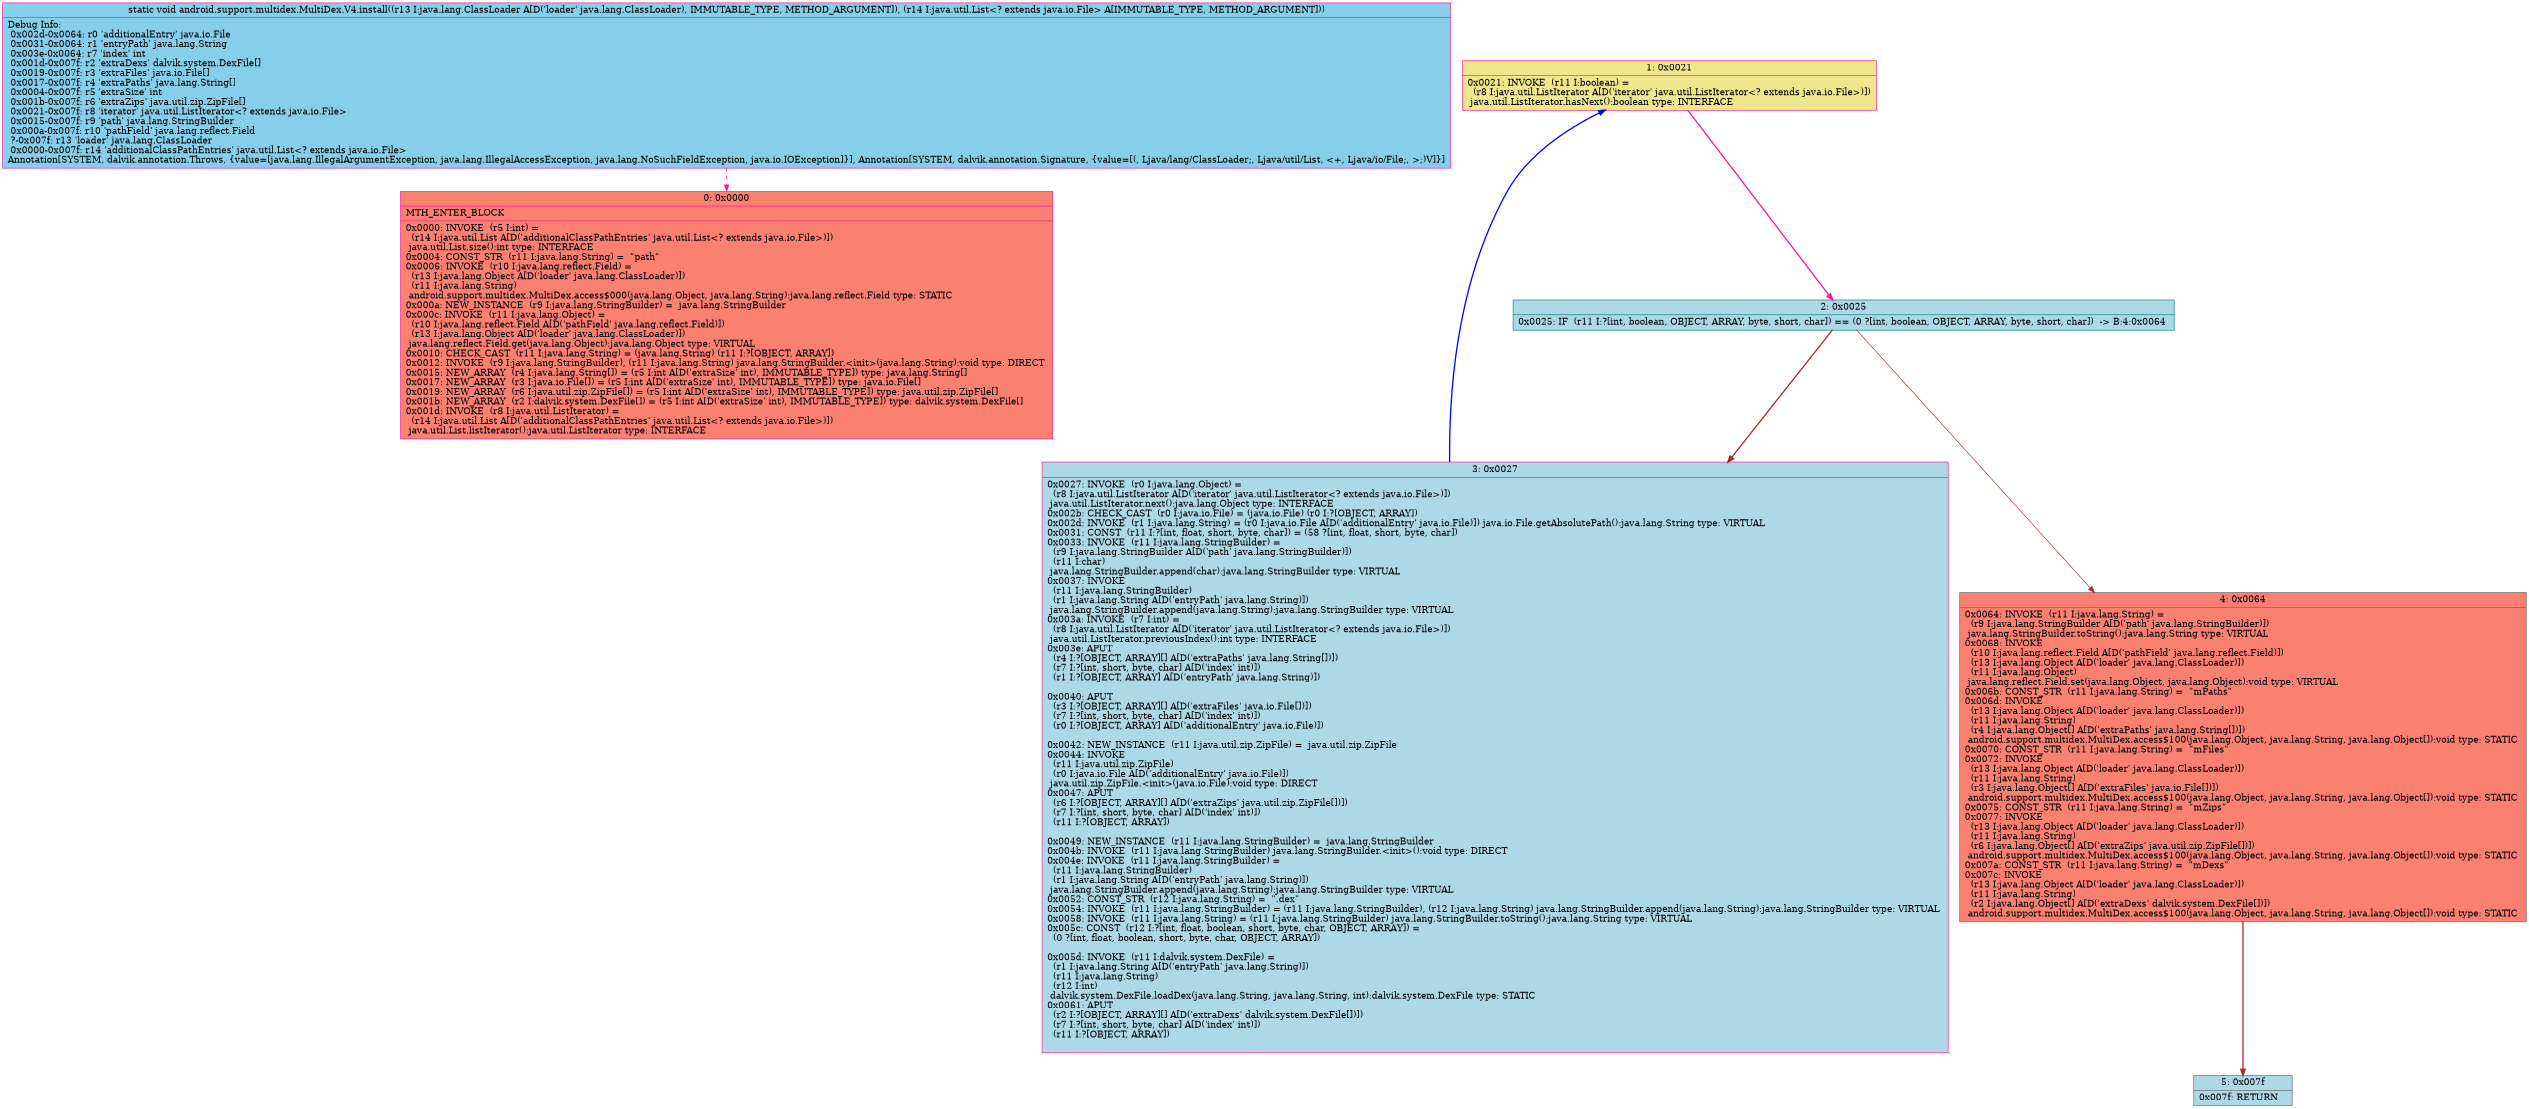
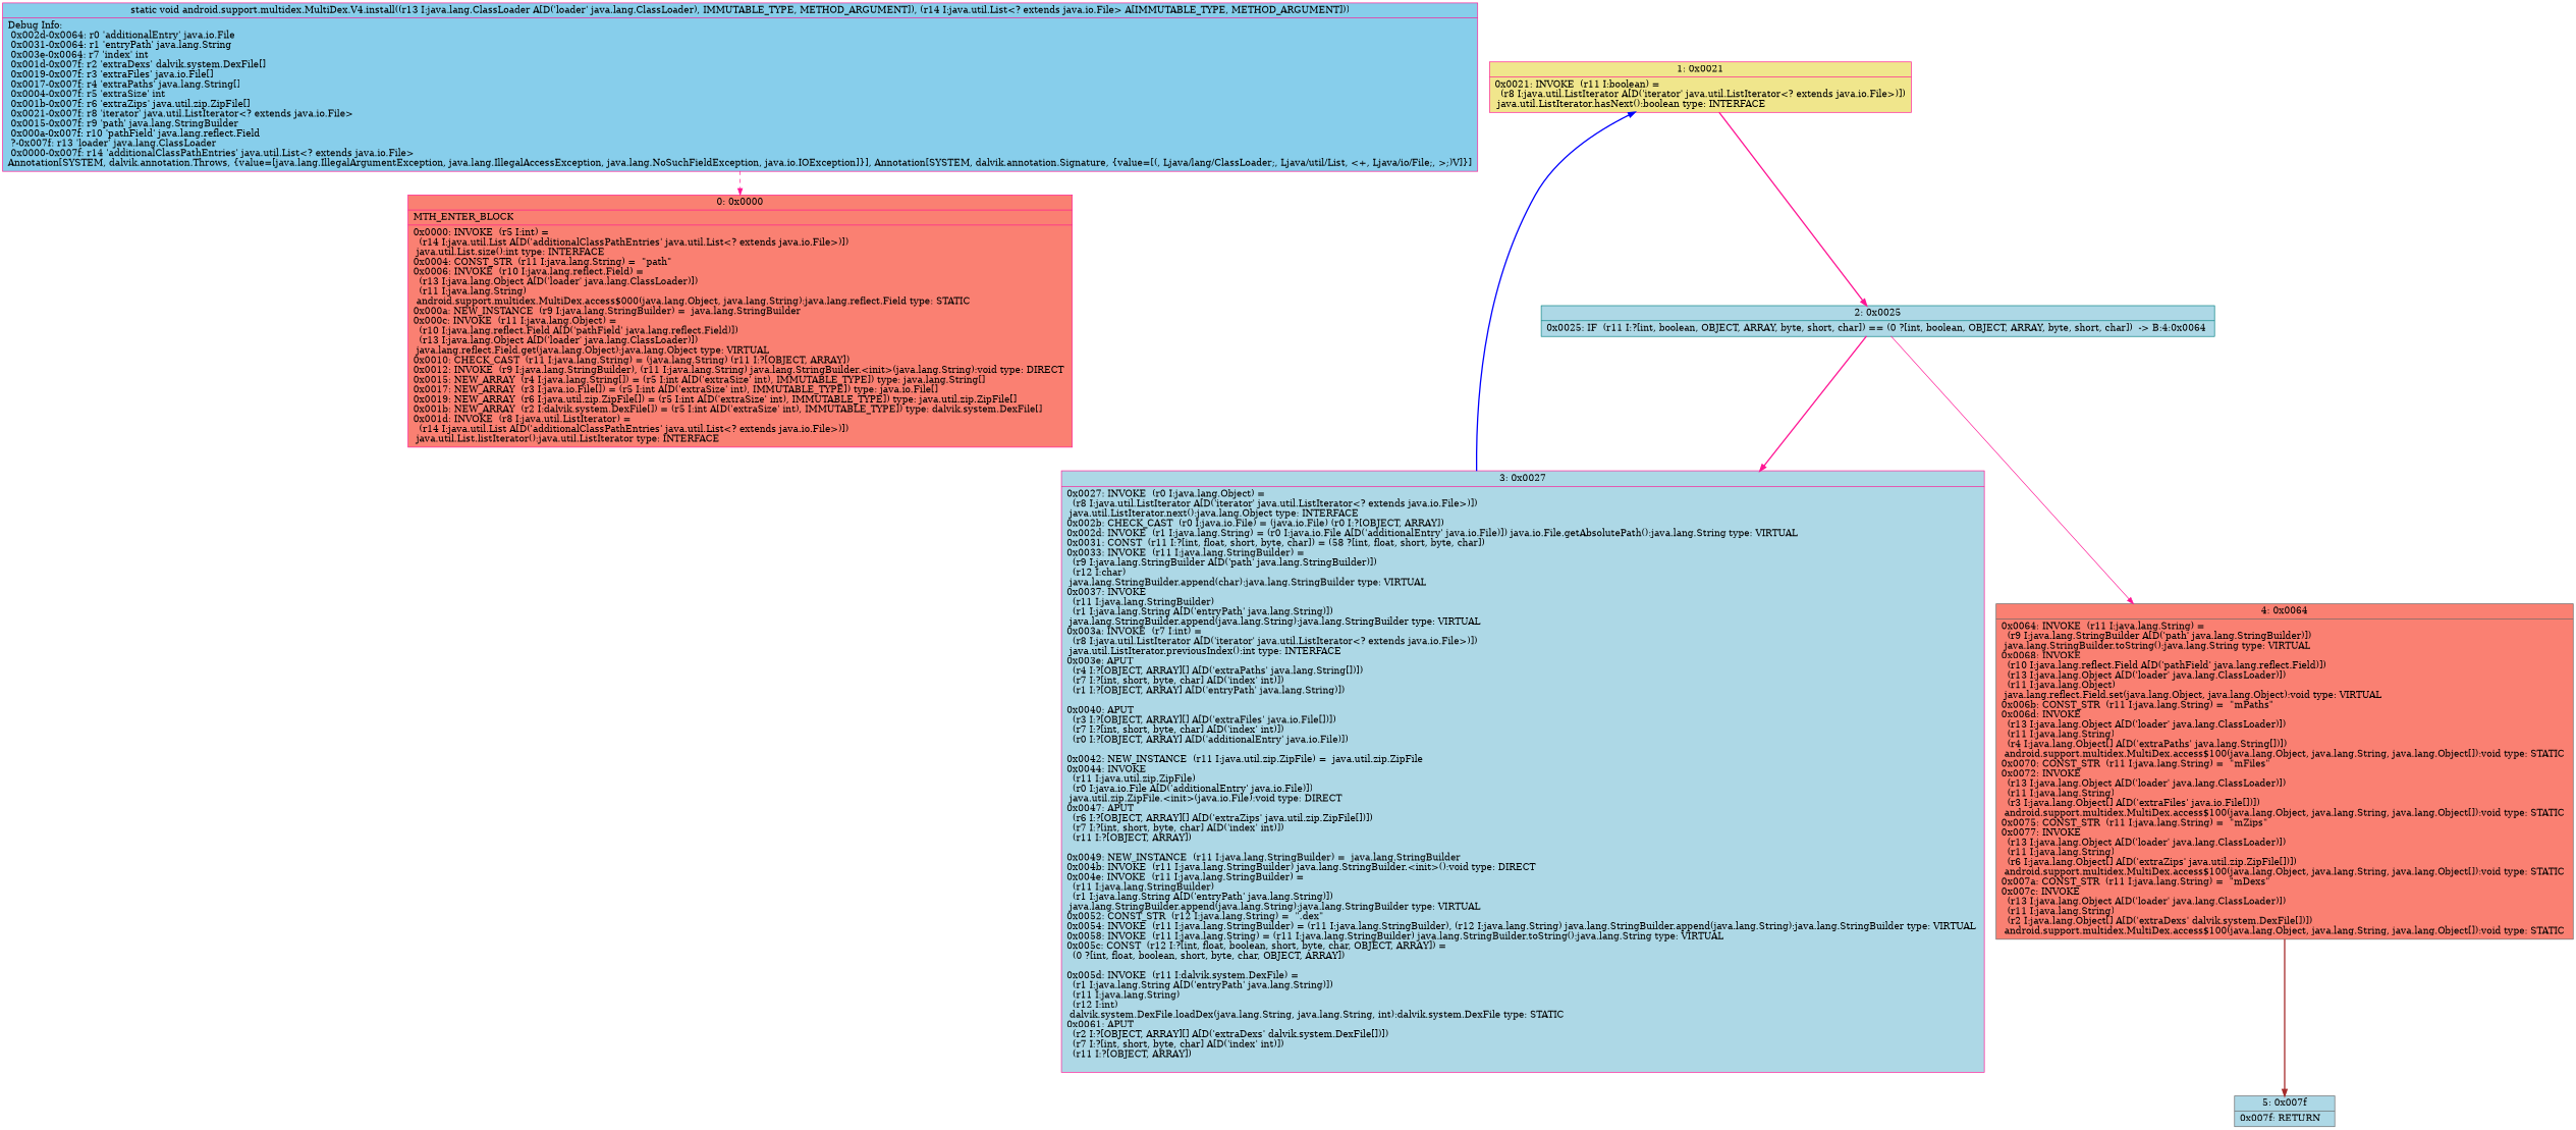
  digraph {
    node [color=deeppink fillcolor=lightblue shape=record style=filled]
    edge [color=deeppink style=bold]
    n1 [fillcolor=salmon label="{0\:\ 0x0000|MTH_ENTER_BLOCK\l|0x0000: INVOKE  (r5 I:int) = \l  (r14 I:java.util.List A[D('additionalClassPathEntries' java.util.List\<? extends java.io.File\>)])\l java.util.List.size():int type: INTERFACE \l0x0004: CONST_STR  (r11 I:java.lang.String) =  \"path\" \l0x0006: INVOKE  (r10 I:java.lang.reflect.Field) = \l  (r13 I:java.lang.Object A[D('loader' java.lang.ClassLoader)])\l  (r11 I:java.lang.String)\l android.support.multidex.MultiDex.access$000(java.lang.Object, java.lang.String):java.lang.reflect.Field type: STATIC \l0x000a: NEW_INSTANCE  (r9 I:java.lang.StringBuilder) =  java.lang.StringBuilder \l0x000c: INVOKE  (r11 I:java.lang.Object) = \l  (r10 I:java.lang.reflect.Field A[D('pathField' java.lang.reflect.Field)])\l  (r13 I:java.lang.Object A[D('loader' java.lang.ClassLoader)])\l java.lang.reflect.Field.get(java.lang.Object):java.lang.Object type: VIRTUAL \l0x0010: CHECK_CAST  (r11 I:java.lang.String) = (java.lang.String) (r11 I:?[OBJECT, ARRAY]) \l0x0012: INVOKE  (r9 I:java.lang.StringBuilder), (r11 I:java.lang.String) java.lang.StringBuilder.\<init\>(java.lang.String):void type: DIRECT \l0x0015: NEW_ARRAY  (r4 I:java.lang.String[]) = (r5 I:int A[D('extraSize' int), IMMUTABLE_TYPE]) type: java.lang.String[] \l0x0017: NEW_ARRAY  (r3 I:java.io.File[]) = (r5 I:int A[D('extraSize' int), IMMUTABLE_TYPE]) type: java.io.File[] \l0x0019: NEW_ARRAY  (r6 I:java.util.zip.ZipFile[]) = (r5 I:int A[D('extraSize' int), IMMUTABLE_TYPE]) type: java.util.zip.ZipFile[] \l0x001b: NEW_ARRAY  (r2 I:dalvik.system.DexFile[]) = (r5 I:int A[D('extraSize' int), IMMUTABLE_TYPE]) type: dalvik.system.DexFile[] \l0x001d: INVOKE  (r8 I:java.util.ListIterator) = \l  (r14 I:java.util.List A[D('additionalClassPathEntries' java.util.List\<? extends java.io.File\>)])\l java.util.List.listIterator():java.util.ListIterator type: INTERFACE \l}"]
    n2 [fillcolor=khaki label="{1\:\ 0x0021|0x0021: INVOKE  (r11 I:boolean) = \l  (r8 I:java.util.ListIterator A[D('iterator' java.util.ListIterator\<? extends java.io.File\>)])\l java.util.ListIterator.hasNext():boolean type: INTERFACE \l}"]
    n3 [color=teal label="{2\:\ 0x0025|0x0025: IF  (r11 I:?[int, boolean, OBJECT, ARRAY, byte, short, char]) == (0 ?[int, boolean, OBJECT, ARRAY, byte, short, char])  \-\> B:4:0x0064 \l}"]
-   n4 [label="{3\:\ 0x0027|0x0027: INVOKE  (r0 I:java.lang.Object) = \l  (r8 I:java.util.ListIterator A[D('iterator' java.util.ListIterator\<? extends java.io.File\>)])\l java.util.ListIterator.next():java.lang.Object type: INTERFACE \l0x002b: CHECK_CAST  (r0 I:java.io.File) = (java.io.File) (r0 I:?[OBJECT, ARRAY]) \l0x002d: INVOKE  (r1 I:java.lang.String) = (r0 I:java.io.File A[D('additionalEntry' java.io.File)]) java.io.File.getAbsolutePath():java.lang.String type: VIRTUAL \l0x0031: CONST  (r11 I:?[int, float, short, byte, char]) = (58 ?[int, float, short, byte, char]) \l0x0033: INVOKE  (r11 I:java.lang.StringBuilder) = \l  (r9 I:java.lang.StringBuilder A[D('path' java.lang.StringBuilder)])\l  (r11 I:char)\l java.lang.StringBuilder.append(char):java.lang.StringBuilder type: VIRTUAL \l0x0037: INVOKE  \l  (r11 I:java.lang.StringBuilder)\l  (r1 I:java.lang.String A[D('entryPath' java.lang.String)])\l java.lang.StringBuilder.append(java.lang.String):java.lang.StringBuilder type: VIRTUAL \l0x003a: INVOKE  (r7 I:int) = \l  (r8 I:java.util.ListIterator A[D('iterator' java.util.ListIterator\<? extends java.io.File\>)])\l java.util.ListIterator.previousIndex():int type: INTERFACE \l0x003e: APUT  \l  (r4 I:?[OBJECT, ARRAY][] A[D('extraPaths' java.lang.String[])])\l  (r7 I:?[int, short, byte, char] A[D('index' int)])\l  (r1 I:?[OBJECT, ARRAY] A[D('entryPath' java.lang.String)])\l \l0x0040: APUT  \l  (r3 I:?[OBJECT, ARRAY][] A[D('extraFiles' java.io.File[])])\l  (r7 I:?[int, short, byte, char] A[D('index' int)])\l  (r0 I:?[OBJECT, ARRAY] A[D('additionalEntry' java.io.File)])\l \l0x0042: NEW_INSTANCE  (r11 I:java.util.zip.ZipFile) =  java.util.zip.ZipFile \l0x0044: INVOKE  \l  (r11 I:java.util.zip.ZipFile)\l  (r0 I:java.io.File A[D('additionalEntry' java.io.File)])\l java.util.zip.ZipFile.\<init\>(java.io.File):void type: DIRECT \l0x0047: APUT  \l  (r6 I:?[OBJECT, ARRAY][] A[D('extraZips' java.util.zip.ZipFile[])])\l  (r7 I:?[int, short, byte, char] A[D('index' int)])\l  (r11 I:?[OBJECT, ARRAY])\l \l0x0049: NEW_INSTANCE  (r11 I:java.lang.StringBuilder) =  java.lang.StringBuilder \l0x004b: INVOKE  (r11 I:java.lang.StringBuilder) java.lang.StringBuilder.\<init\>():void type: DIRECT \l0x004e: INVOKE  (r11 I:java.lang.StringBuilder) = \l  (r11 I:java.lang.StringBuilder)\l  (r1 I:java.lang.String A[D('entryPath' java.lang.String)])\l java.lang.StringBuilder.append(java.lang.String):java.lang.StringBuilder type: VIRTUAL \l0x0052: CONST_STR  (r12 I:java.lang.String) =  \".dex\" \l0x0054: INVOKE  (r11 I:java.lang.StringBuilder) = (r11 I:java.lang.StringBuilder), (r12 I:java.lang.String) java.lang.StringBuilder.append(java.lang.String):java.lang.StringBuilder type: VIRTUAL \l0x0058: INVOKE  (r11 I:java.lang.String) = (r11 I:java.lang.StringBuilder) java.lang.StringBuilder.toString():java.lang.String type: VIRTUAL \l0x005c: CONST  (r12 I:?[int, float, boolean, short, byte, char, OBJECT, ARRAY]) = \l  (0 ?[int, float, boolean, short, byte, char, OBJECT, ARRAY])\l \l0x005d: INVOKE  (r11 I:dalvik.system.DexFile) = \l  (r1 I:java.lang.String A[D('entryPath' java.lang.String)])\l  (r11 I:java.lang.String)\l  (r12 I:int)\l dalvik.system.DexFile.loadDex(java.lang.String, java.lang.String, int):dalvik.system.DexFile type: STATIC \l0x0061: APUT  \l  (r2 I:?[OBJECT, ARRAY][] A[D('extraDexs' dalvik.system.DexFile[])])\l  (r7 I:?[int, short, byte, char] A[D('index' int)])\l  (r11 I:?[OBJECT, ARRAY])\l \l}"]
+   n4 [label="{3\:\ 0x0027|0x0027: INVOKE  (r0 I:java.lang.Object) = \l  (r8 I:java.util.ListIterator A[D('iterator' java.util.ListIterator\<? extends java.io.File\>)])\l java.util.ListIterator.next():java.lang.Object type: INTERFACE \l0x002b: CHECK_CAST  (r0 I:java.io.File) = (java.io.File) (r0 I:?[OBJECT, ARRAY]) \l0x002d: INVOKE  (r1 I:java.lang.String) = (r0 I:java.io.File A[D('additionalEntry' java.io.File)]) java.io.File.getAbsolutePath():java.lang.String type: VIRTUAL \l0x0031: CONST  (r11 I:?[int, float, short, byte, char]) = (58 ?[int, float, short, byte, char]) \l0x0033: INVOKE  (r11 I:java.lang.StringBuilder) = \l  (r9 I:java.lang.StringBuilder A[D('path' java.lang.StringBuilder)])\l  (r12 I:char)\l java.lang.StringBuilder.append(char):java.lang.StringBuilder type: VIRTUAL \l0x0037: INVOKE  \l  (r11 I:java.lang.StringBuilder)\l  (r1 I:java.lang.String A[D('entryPath' java.lang.String)])\l java.lang.StringBuilder.append(java.lang.String):java.lang.StringBuilder type: VIRTUAL \l0x003a: INVOKE  (r7 I:int) = \l  (r8 I:java.util.ListIterator A[D('iterator' java.util.ListIterator\<? extends java.io.File\>)])\l java.util.ListIterator.previousIndex():int type: INTERFACE \l0x003e: APUT  \l  (r4 I:?[OBJECT, ARRAY][] A[D('extraPaths' java.lang.String[])])\l  (r7 I:?[int, short, byte, char] A[D('index' int)])\l  (r1 I:?[OBJECT, ARRAY] A[D('entryPath' java.lang.String)])\l \l0x0040: APUT  \l  (r3 I:?[OBJECT, ARRAY][] A[D('extraFiles' java.io.File[])])\l  (r7 I:?[int, short, byte, char] A[D('index' int)])\l  (r0 I:?[OBJECT, ARRAY] A[D('additionalEntry' java.io.File)])\l \l0x0042: NEW_INSTANCE  (r11 I:java.util.zip.ZipFile) =  java.util.zip.ZipFile \l0x0044: INVOKE  \l  (r11 I:java.util.zip.ZipFile)\l  (r0 I:java.io.File A[D('additionalEntry' java.io.File)])\l java.util.zip.ZipFile.\<init\>(java.io.File):void type: DIRECT \l0x0047: APUT  \l  (r6 I:?[OBJECT, ARRAY][] A[D('extraZips' java.util.zip.ZipFile[])])\l  (r7 I:?[int, short, byte, char] A[D('index' int)])\l  (r11 I:?[OBJECT, ARRAY])\l \l0x0049: NEW_INSTANCE  (r11 I:java.lang.StringBuilder) =  java.lang.StringBuilder \l0x004b: INVOKE  (r11 I:java.lang.StringBuilder) java.lang.StringBuilder.\<init\>():void type: DIRECT \l0x004e: INVOKE  (r11 I:java.lang.StringBuilder) = \l  (r11 I:java.lang.StringBuilder)\l  (r1 I:java.lang.String A[D('entryPath' java.lang.String)])\l java.lang.StringBuilder.append(java.lang.String):java.lang.StringBuilder type: VIRTUAL \l0x0052: CONST_STR  (r12 I:java.lang.String) =  \".dex\" \l0x0054: INVOKE  (r11 I:java.lang.StringBuilder) = (r11 I:java.lang.StringBuilder), (r12 I:java.lang.String) java.lang.StringBuilder.append(java.lang.String):java.lang.StringBuilder type: VIRTUAL \l0x0058: INVOKE  (r11 I:java.lang.String) = (r11 I:java.lang.StringBuilder) java.lang.StringBuilder.toString():java.lang.String type: VIRTUAL \l0x005c: CONST  (r12 I:?[int, float, boolean, short, byte, char, OBJECT, ARRAY]) = \l  (0 ?[int, float, boolean, short, byte, char, OBJECT, ARRAY])\l \l0x005d: INVOKE  (r11 I:dalvik.system.DexFile) = \l  (r1 I:java.lang.String A[D('entryPath' java.lang.String)])\l  (r11 I:java.lang.String)\l  (r12 I:int)\l dalvik.system.DexFile.loadDex(java.lang.String, java.lang.String, int):dalvik.system.DexFile type: STATIC \l0x0061: APUT  \l  (r2 I:?[OBJECT, ARRAY][] A[D('extraDexs' dalvik.system.DexFile[])])\l  (r7 I:?[int, short, byte, char] A[D('index' int)])\l  (r11 I:?[OBJECT, ARRAY])\l \l}"]
    n5 [color=gray40 fillcolor=salmon label="{4\:\ 0x0064|0x0064: INVOKE  (r11 I:java.lang.String) = \l  (r9 I:java.lang.StringBuilder A[D('path' java.lang.StringBuilder)])\l java.lang.StringBuilder.toString():java.lang.String type: VIRTUAL \l0x0068: INVOKE  \l  (r10 I:java.lang.reflect.Field A[D('pathField' java.lang.reflect.Field)])\l  (r13 I:java.lang.Object A[D('loader' java.lang.ClassLoader)])\l  (r11 I:java.lang.Object)\l java.lang.reflect.Field.set(java.lang.Object, java.lang.Object):void type: VIRTUAL \l0x006b: CONST_STR  (r11 I:java.lang.String) =  \"mPaths\" \l0x006d: INVOKE  \l  (r13 I:java.lang.Object A[D('loader' java.lang.ClassLoader)])\l  (r11 I:java.lang.String)\l  (r4 I:java.lang.Object[] A[D('extraPaths' java.lang.String[])])\l android.support.multidex.MultiDex.access$100(java.lang.Object, java.lang.String, java.lang.Object[]):void type: STATIC \l0x0070: CONST_STR  (r11 I:java.lang.String) =  \"mFiles\" \l0x0072: INVOKE  \l  (r13 I:java.lang.Object A[D('loader' java.lang.ClassLoader)])\l  (r11 I:java.lang.String)\l  (r3 I:java.lang.Object[] A[D('extraFiles' java.io.File[])])\l android.support.multidex.MultiDex.access$100(java.lang.Object, java.lang.String, java.lang.Object[]):void type: STATIC \l0x0075: CONST_STR  (r11 I:java.lang.String) =  \"mZips\" \l0x0077: INVOKE  \l  (r13 I:java.lang.Object A[D('loader' java.lang.ClassLoader)])\l  (r11 I:java.lang.String)\l  (r6 I:java.lang.Object[] A[D('extraZips' java.util.zip.ZipFile[])])\l android.support.multidex.MultiDex.access$100(java.lang.Object, java.lang.String, java.lang.Object[]):void type: STATIC \l0x007a: CONST_STR  (r11 I:java.lang.String) =  \"mDexs\" \l0x007c: INVOKE  \l  (r13 I:java.lang.Object A[D('loader' java.lang.ClassLoader)])\l  (r11 I:java.lang.String)\l  (r2 I:java.lang.Object[] A[D('extraDexs' dalvik.system.DexFile[])])\l android.support.multidex.MultiDex.access$100(java.lang.Object, java.lang.String, java.lang.Object[]):void type: STATIC \l}"]
    n6 [color=gray40 label="{5\:\ 0x007f|0x007f: RETURN   \l}"]
    n7 [fillcolor=skyblue label="{static void android.support.multidex.MultiDex.V4.install((r13 I:java.lang.ClassLoader A[D('loader' java.lang.ClassLoader), IMMUTABLE_TYPE, METHOD_ARGUMENT]), (r14 I:java.util.List\<? extends java.io.File\> A[IMMUTABLE_TYPE, METHOD_ARGUMENT]))  | Debug Info:\l  0x002d\-0x0064: r0 'additionalEntry' java.io.File\l  0x0031\-0x0064: r1 'entryPath' java.lang.String\l  0x003e\-0x0064: r7 'index' int\l  0x001d\-0x007f: r2 'extraDexs' dalvik.system.DexFile[]\l  0x0019\-0x007f: r3 'extraFiles' java.io.File[]\l  0x0017\-0x007f: r4 'extraPaths' java.lang.String[]\l  0x0004\-0x007f: r5 'extraSize' int\l  0x001b\-0x007f: r6 'extraZips' java.util.zip.ZipFile[]\l  0x0021\-0x007f: r8 'iterator' java.util.ListIterator\<? extends java.io.File\>\l  0x0015\-0x007f: r9 'path' java.lang.StringBuilder\l  0x000a\-0x007f: r10 'pathField' java.lang.reflect.Field\l  ?\-0x007f: r13 'loader' java.lang.ClassLoader\l  0x0000\-0x007f: r14 'additionalClassPathEntries' java.util.List\<? extends java.io.File\>\lAnnotation[SYSTEM, dalvik.annotation.Throws, \{value=[java.lang.IllegalArgumentException, java.lang.IllegalAccessException, java.lang.NoSuchFieldException, java.io.IOException]\}], Annotation[SYSTEM, dalvik.annotation.Signature, \{value=[(, Ljava\/lang\/ClassLoader;, Ljava\/util\/List, \<+, Ljava\/io\/File;, \>;)V]\}]\l}"]
    n2 -> n3
-   n3 -> n4 [color=brown]
-   n3 -> n5 [color=brown style=solid]
+   n3 -> n4
+   n3 -> n5 [style=solid]
    n4 -> n2 [color=blue]
    n5 -> n6 [color=brown]
    n7 -> n1 [style=dashed]
  }
